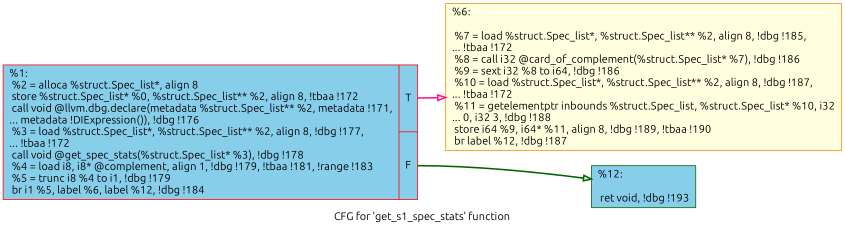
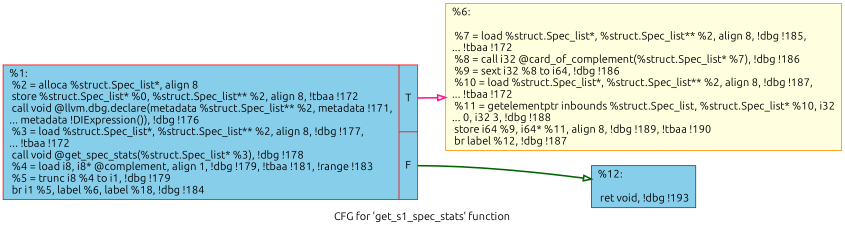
  digraph {
    fontname=Ubuntu
    label="CFG for 'get_s1_spec_stats' function"
    rankdir=LR
    node [fillcolor=skyblue fontname=Ubuntu shape=record style=filled]
    edge [arrowhead=onormal fontname=Ubuntu style=bold]
-   n1 [color=red label="{%1:\l  %2 = alloca %struct.Spec_list*, align 8\l  store %struct.Spec_list* %0, %struct.Spec_list** %2, align 8, !tbaa !172\l  call void @llvm.dbg.declare(metadata %struct.Spec_list** %2, metadata !171,\l... metadata !DIExpression()), !dbg !176\l  %3 = load %struct.Spec_list*, %struct.Spec_list** %2, align 8, !dbg !177,\l... !tbaa !172\l  call void @get_spec_stats(%struct.Spec_list* %3), !dbg !178\l  %4 = load i8, i8* @complement, align 1, !dbg !179, !tbaa !181, !range !183\l  %5 = trunc i8 %4 to i1, !dbg !179\l  br i1 %5, label %6, label %12, !dbg !184\l|{<s0>T|<s1>F}}"]
+   n1 [color=red label="{%1:\l  %2 = alloca %struct.Spec_list*, align 8\l  store %struct.Spec_list* %0, %struct.Spec_list** %2, align 8, !tbaa !172\l  call void @llvm.dbg.declare(metadata %struct.Spec_list** %2, metadata !171,\l... metadata !DIExpression()), !dbg !176\l  %3 = load %struct.Spec_list*, %struct.Spec_list** %2, align 8, !dbg !177,\l... !tbaa !172\l  call void @get_spec_stats(%struct.Spec_list* %3), !dbg !178\l  %4 = load i8, i8* @complement, align 1, !dbg !179, !tbaa !181, !range !183\l  %5 = trunc i8 %4 to i1, !dbg !179\l  br i1 %5, label %6, label %18, !dbg !184\l|{<s0>T|<s1>F}}"]
    n2 [color=darkorange fillcolor=lightyellow label="{%6:\l\l  %7 = load %struct.Spec_list*, %struct.Spec_list** %2, align 8, !dbg !185,\l... !tbaa !172\l  %8 = call i32 @card_of_complement(%struct.Spec_list* %7), !dbg !186\l  %9 = sext i32 %8 to i64, !dbg !186\l  %10 = load %struct.Spec_list*, %struct.Spec_list** %2, align 8, !dbg !187,\l... !tbaa !172\l  %11 = getelementptr inbounds %struct.Spec_list, %struct.Spec_list* %10, i32\l... 0, i32 3, !dbg !188\l  store i64 %9, i64* %11, align 8, !dbg !189, !tbaa !190\l  br label %12, !dbg !187\l}"]
    n3 [color=darkgreen label="{%12:\l\l  ret void, !dbg !193\l}"]
    n1 -> n2 [color=deeppink tailport=s0]
    n1 -> n3 [color=darkgreen tailport=s1]
  }
